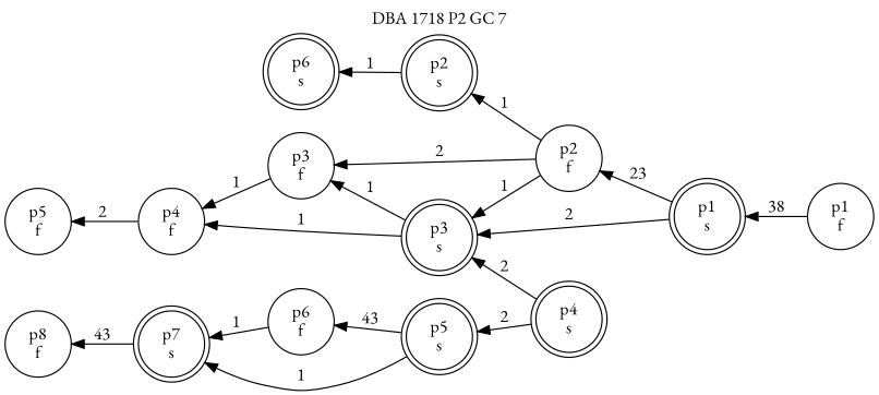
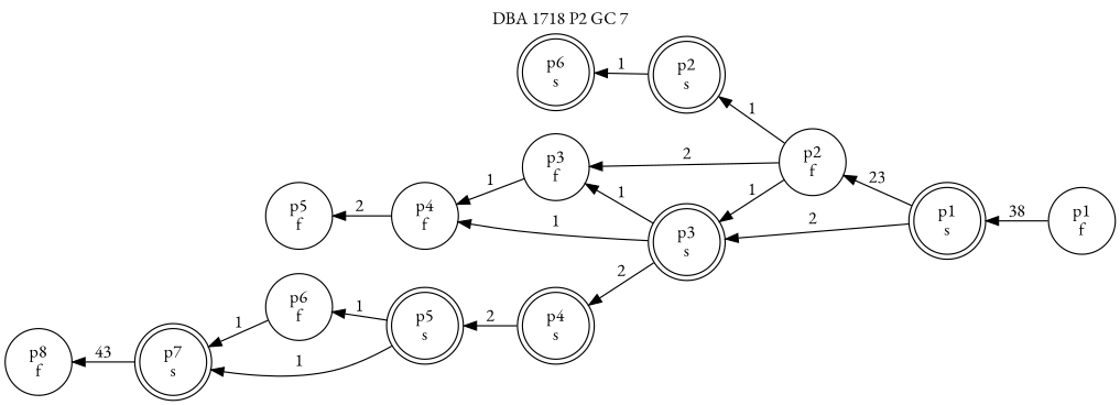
  digraph {
    fontname="EB Garamond"
    label=" DBA 1718 P2 GC 7 "
    labelloc=tl
    rankdir=RL
    node [fontname="EB Garamond" shape=circle]
    edge [fontname="EB Garamond"]
    n1 [label="p1\nf"]
    n2 [label="p1\ns" shape=doublecircle]
    n3 [label="p2\nf"]
    n4 [label="p3\ns" shape=doublecircle]
    n5 [label="p3\nf"]
    n6 [label="p2\ns" shape=doublecircle]
    n7 [label="p4\nf"]
    n8 [label="p4\ns" shape=doublecircle]
    n9 [label="p6\ns" shape=doublecircle]
    n10 [label="p5\nf"]
    n11 [label="p5\ns" shape=doublecircle]
    n12 [label="p6\nf"]
    n13 [label="p7\ns" shape=doublecircle]
    n14 [label="p8\nf"]
    n1 -> n2 [label=38]
    n2 -> n3 [label=23]
    n2 -> n4 [label=2]
    n3 -> n4 [label=1]
    n3 -> n5 [label=2]
    n3 -> n6 [label=1]
    n4 -> n5 [label=1]
    n4 -> n7 [label=1]
-   n8 -> n4 [label=2]
+   n4 -> n8 [label=2]
    n5 -> n7 [label=1]
    n6 -> n9 [label=1]
    n7 -> n10 [label=2]
    n8 -> n11 [label=2]
-   n11 -> n12 [label=43]
+   n11 -> n12 [label=1]
    n11 -> n13 [label=1]
    n12 -> n13 [label=1]
    n13 -> n14 [label=43]
  }
